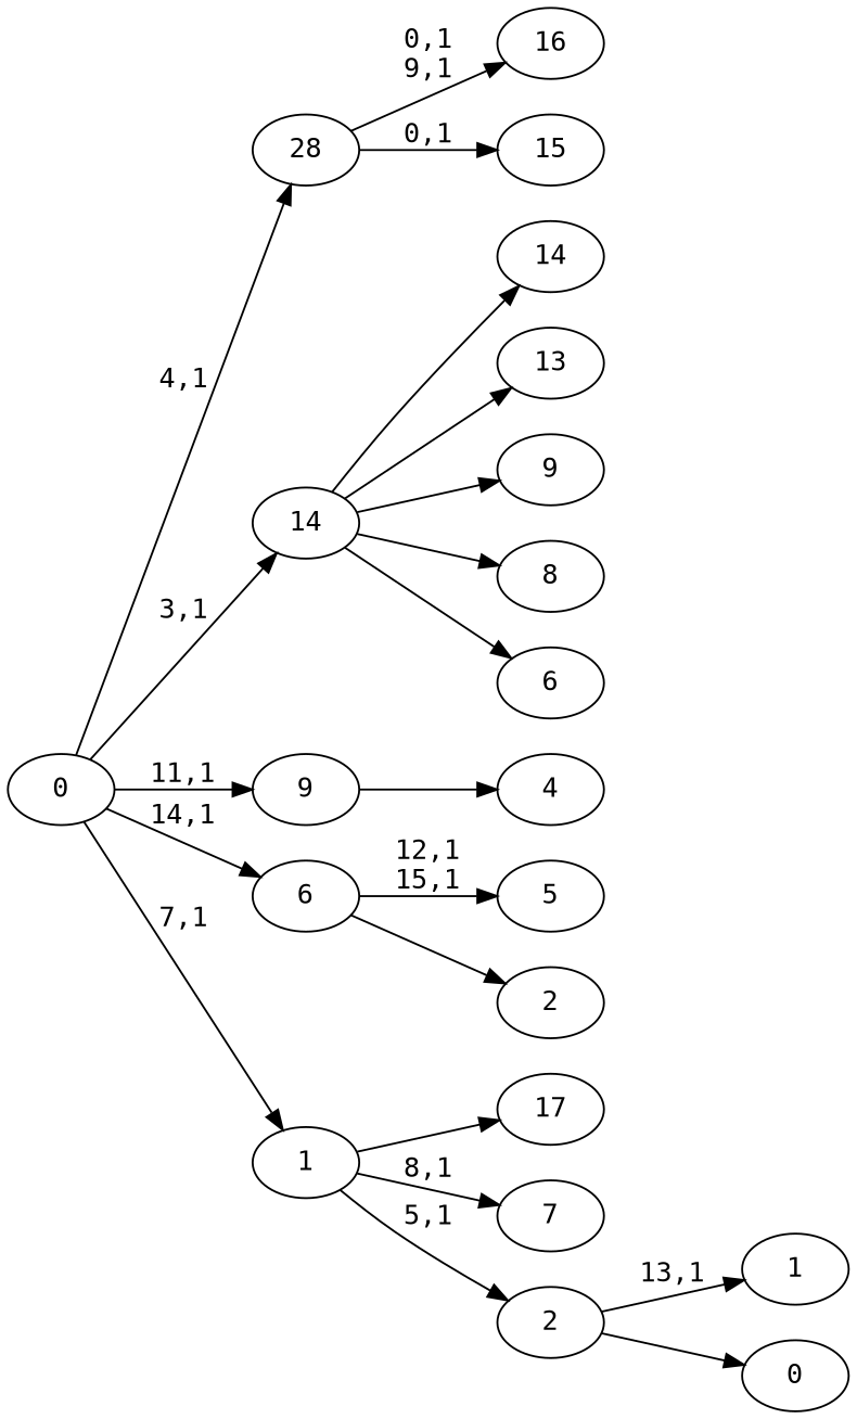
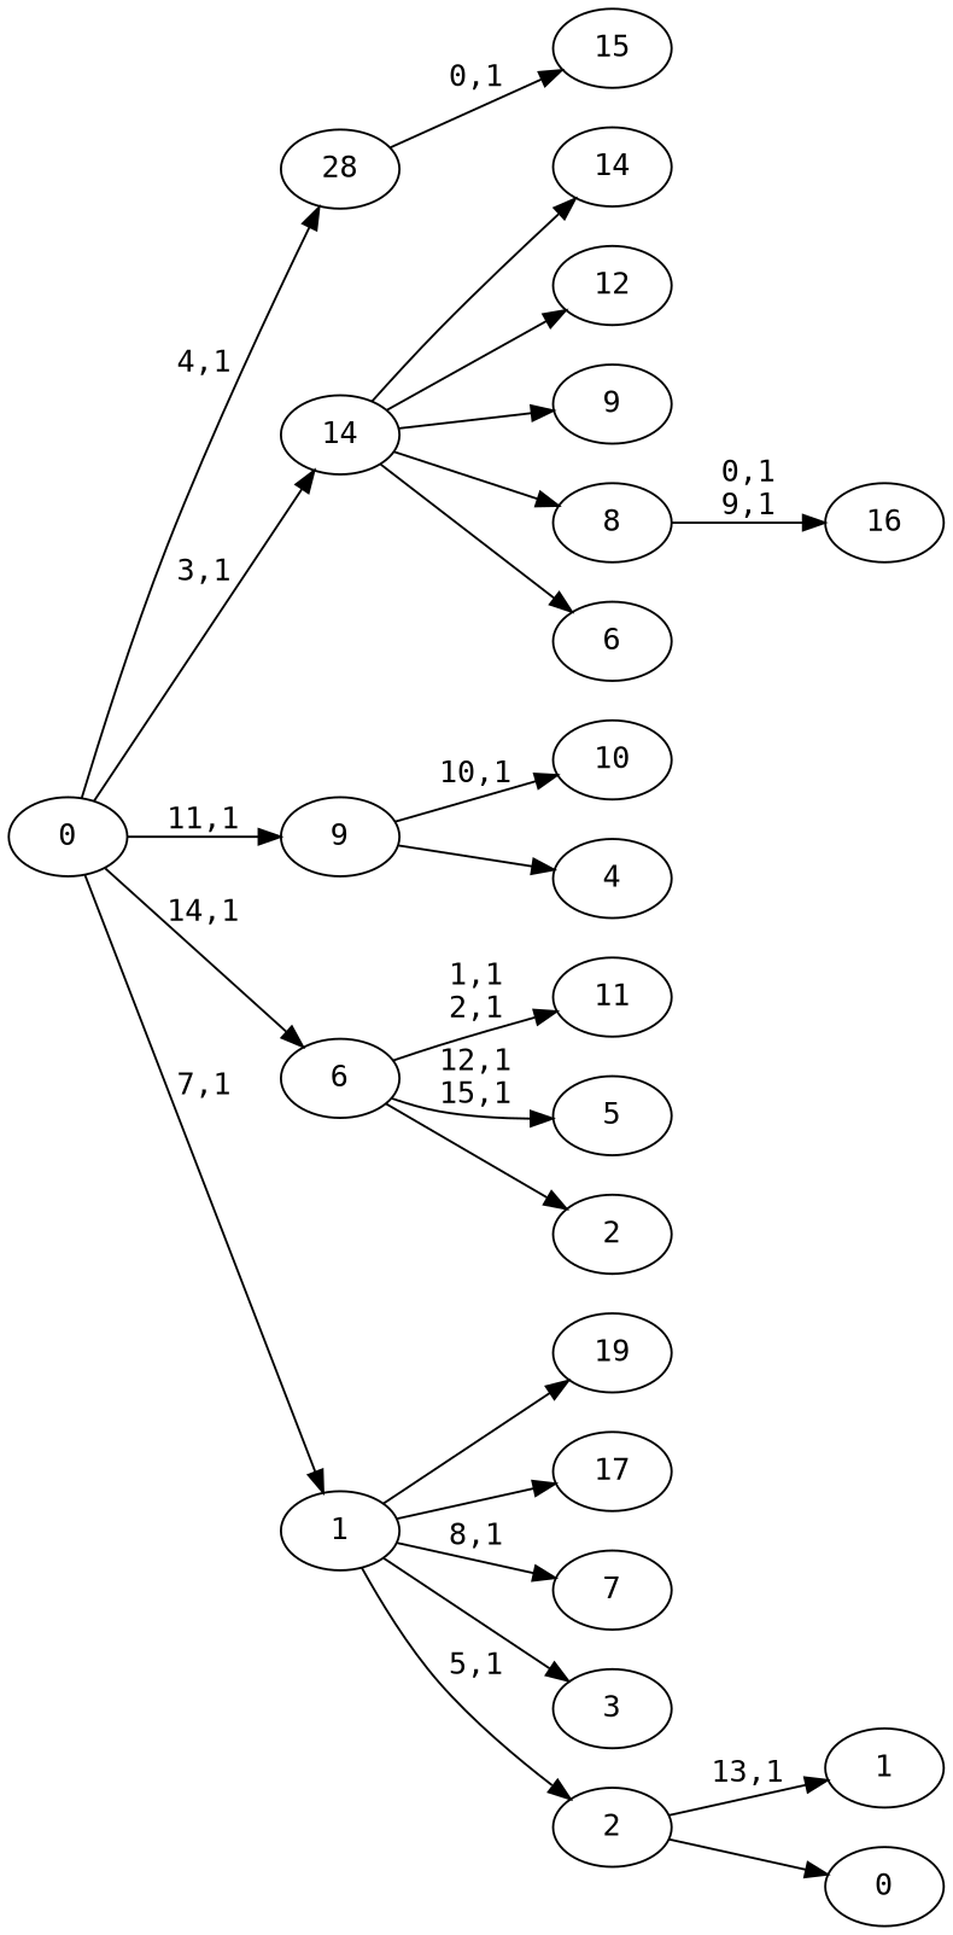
  digraph {
    fontname="DejaVu Sans Mono"
    rankdir=LR
    node [fontname="DejaVu Sans Mono"]
    edge [fontname="DejaVu Sans Mono"]
+   n1 [label=19]
    n2 [label=17]
    n3 [label=16]
    n4 [label=15]
    28
    n6 [label=14]
-   n7 [label=13]
+   n7 [label=12]
+   n8 [label=11]
+   n9 [label=10]
    n10 [label=9]
    n11 [label=8]
    n12 [label=7]
    n13 [label=6]
    14
    n15 [label=5]
    n16 [label=4]
    9
+   n18 [label=3]
    n19 [label=2]
    6
    n21 [label=1]
    n22 [label=0]
    2
    1
    0
-   28 -> n3 [label="0,1\n9,1"]
+   n11 -> n3 [label="0,1\n9,1"]
    28 -> n4 [label="0,1"]
    14 -> n6
    14 -> n7
    14 -> n10
    14 -> n11
    14 -> n13
+   9 -> n9 [label="10,1"]
    9 -> n16
+   6 -> n8 [label="1,1\n2,1"]
    6 -> n15 [label="12,1\n15,1"]
    6 -> n19
    2 -> n21 [label="13,1"]
    2 -> n22
+   1 -> n1
    1 -> n2
    1 -> n12 [label="8,1"]
+   1 -> n18
    1 -> 2 [label="5,1"]
    0 -> 28 [label="4,1"]
    0 -> 14 [label="3,1"]
    0 -> 9 [label="11,1"]
    0 -> 6 [label="14,1"]
    0 -> 1 [label="7,1"]
  }
